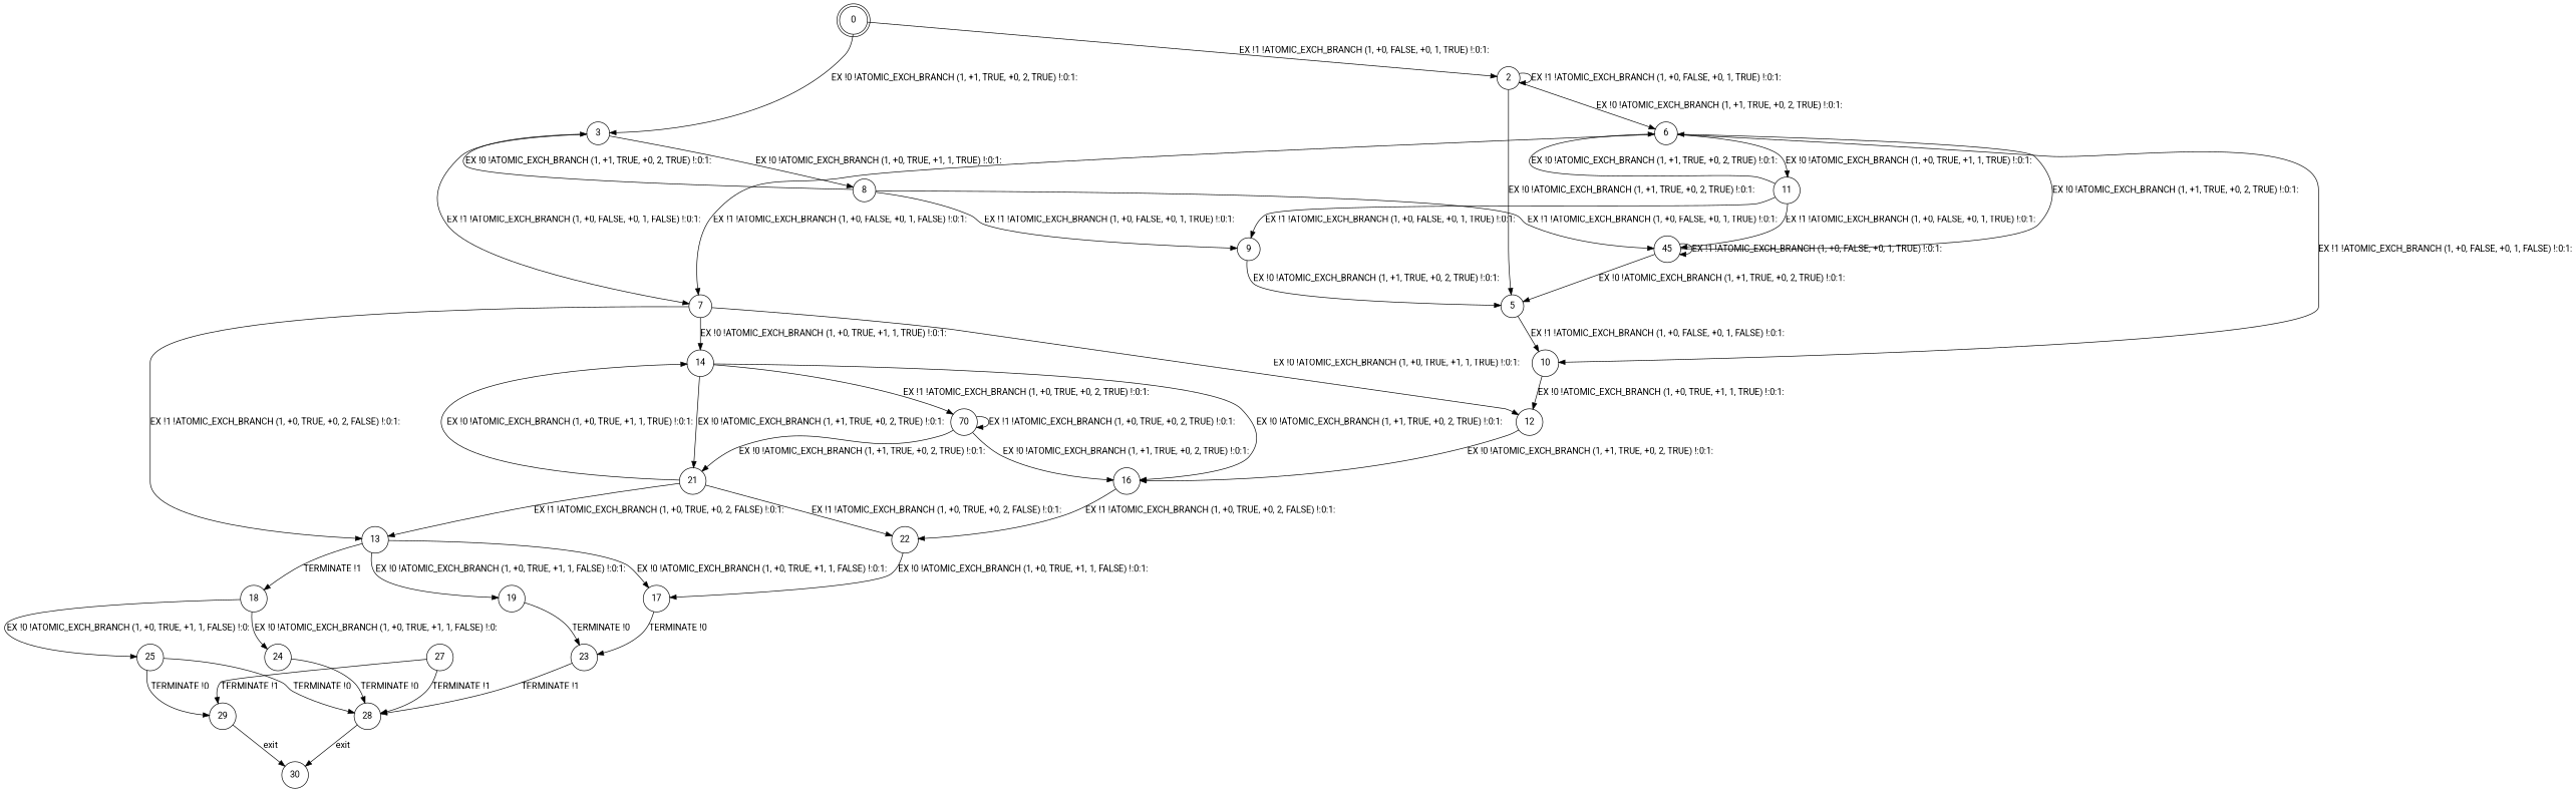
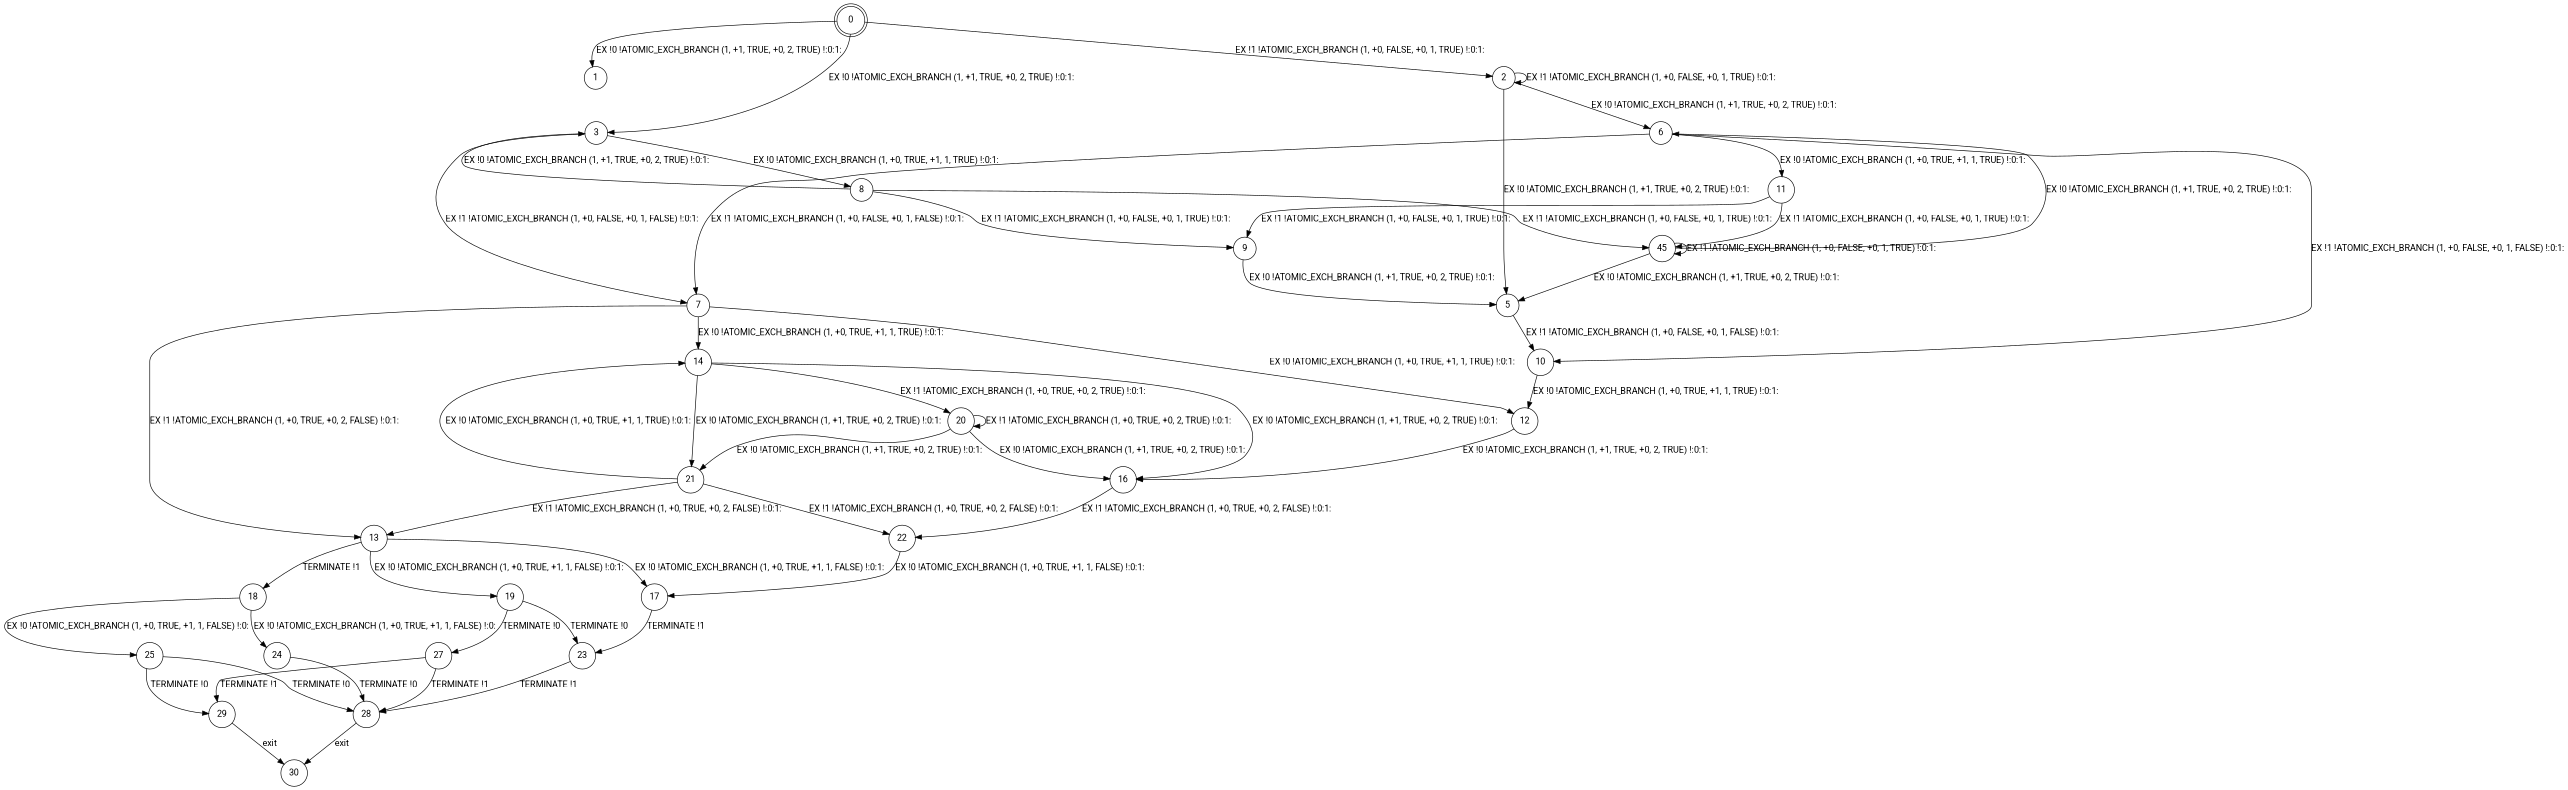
  digraph {
    fontname=Roboto
    node [fontname=Roboto shape=circle]
    edge [fontname=Roboto]
    0 [peripheries=2]
+   1
    2
    3
    5
    6
    7
    8
    10
    11
    12
    13
    14
    9
    n15 [label=45]
    16
    17
    18
    19
-   20 [label=70]
+   20
    21
    22
    23
    24
    25
    27
    28
    29
    30
+   0 -> 1 [label="EX !0 !ATOMIC_EXCH_BRANCH (1, +1, TRUE, +0, 2, TRUE) !:0:1:"]
    0 -> 2 [label="EX !1 !ATOMIC_EXCH_BRANCH (1, +0, FALSE, +0, 1, TRUE) !:0:1:"]
    0 -> 3 [label="EX !0 !ATOMIC_EXCH_BRANCH (1, +1, TRUE, +0, 2, TRUE) !:0:1:"]
    2 -> 2 [label="EX !1 !ATOMIC_EXCH_BRANCH (1, +0, FALSE, +0, 1, TRUE) !:0:1:"]
    2 -> 5 [label="EX !0 !ATOMIC_EXCH_BRANCH (1, +1, TRUE, +0, 2, TRUE) !:0:1:"]
    2 -> 6 [label="EX !0 !ATOMIC_EXCH_BRANCH (1, +1, TRUE, +0, 2, TRUE) !:0:1:"]
    3 -> 7 [label="EX !1 !ATOMIC_EXCH_BRANCH (1, +0, FALSE, +0, 1, FALSE) !:0:1:"]
    3 -> 8 [label="EX !0 !ATOMIC_EXCH_BRANCH (1, +0, TRUE, +1, 1, TRUE) !:0:1:"]
    5 -> 10 [label="EX !1 !ATOMIC_EXCH_BRANCH (1, +0, FALSE, +0, 1, FALSE) !:0:1:"]
    6 -> 7 [label="EX !1 !ATOMIC_EXCH_BRANCH (1, +0, FALSE, +0, 1, FALSE) !:0:1:"]
    6 -> 10 [label="EX !1 !ATOMIC_EXCH_BRANCH (1, +0, FALSE, +0, 1, FALSE) !:0:1:"]
    6 -> 11 [label="EX !0 !ATOMIC_EXCH_BRANCH (1, +0, TRUE, +1, 1, TRUE) !:0:1:"]
    7 -> 12 [label="EX !0 !ATOMIC_EXCH_BRANCH (1, +0, TRUE, +1, 1, TRUE) !:0:1:"]
    7 -> 13 [label="EX !1 !ATOMIC_EXCH_BRANCH (1, +0, TRUE, +0, 2, FALSE) !:0:1:"]
    7 -> 14 [label="EX !0 !ATOMIC_EXCH_BRANCH (1, +0, TRUE, +1, 1, TRUE) !:0:1:"]
    8 -> 3 [label="EX !0 !ATOMIC_EXCH_BRANCH (1, +1, TRUE, +0, 2, TRUE) !:0:1:"]
    8 -> 9 [label="EX !1 !ATOMIC_EXCH_BRANCH (1, +0, FALSE, +0, 1, TRUE) !:0:1:"]
    8 -> n15 [label="EX !1 !ATOMIC_EXCH_BRANCH (1, +0, FALSE, +0, 1, TRUE) !:0:1:"]
    10 -> 12 [label="EX !0 !ATOMIC_EXCH_BRANCH (1, +0, TRUE, +1, 1, TRUE) !:0:1:"]
-   11 -> 6 [label="EX !0 !ATOMIC_EXCH_BRANCH (1, +1, TRUE, +0, 2, TRUE) !:0:1:"]
    11 -> 9 [label="EX !1 !ATOMIC_EXCH_BRANCH (1, +0, FALSE, +0, 1, TRUE) !:0:1:"]
    11 -> n15 [label="EX !1 !ATOMIC_EXCH_BRANCH (1, +0, FALSE, +0, 1, TRUE) !:0:1:"]
    12 -> 16 [label="EX !0 !ATOMIC_EXCH_BRANCH (1, +1, TRUE, +0, 2, TRUE) !:0:1:"]
    13 -> 17 [label="EX !0 !ATOMIC_EXCH_BRANCH (1, +0, TRUE, +1, 1, FALSE) !:0:1:"]
    13 -> 18 [label="TERMINATE !1"]
    13 -> 19 [label="EX !0 !ATOMIC_EXCH_BRANCH (1, +0, TRUE, +1, 1, FALSE) !:0:1:"]
    14 -> 16 [label="EX !0 !ATOMIC_EXCH_BRANCH (1, +1, TRUE, +0, 2, TRUE) !:0:1:"]
    14 -> 20 [label="EX !1 !ATOMIC_EXCH_BRANCH (1, +0, TRUE, +0, 2, TRUE) !:0:1:"]
    14 -> 21 [label="EX !0 !ATOMIC_EXCH_BRANCH (1, +1, TRUE, +0, 2, TRUE) !:0:1:"]
    9 -> 5 [label="EX !0 !ATOMIC_EXCH_BRANCH (1, +1, TRUE, +0, 2, TRUE) !:0:1:"]
    n15 -> 5 [label="EX !0 !ATOMIC_EXCH_BRANCH (1, +1, TRUE, +0, 2, TRUE) !:0:1:"]
    n15 -> 6 [label="EX !0 !ATOMIC_EXCH_BRANCH (1, +1, TRUE, +0, 2, TRUE) !:0:1:"]
    n15 -> n15 [label="EX !1 !ATOMIC_EXCH_BRANCH (1, +0, FALSE, +0, 1, TRUE) !:0:1:"]
    16 -> 22 [label="EX !1 !ATOMIC_EXCH_BRANCH (1, +0, TRUE, +0, 2, FALSE) !:0:1:"]
-   17 -> 23 [label="TERMINATE !0"]
+   17 -> 23 [label="TERMINATE !1"]
    18 -> 24 [label="EX !0 !ATOMIC_EXCH_BRANCH (1, +0, TRUE, +1, 1, FALSE) !:0:"]
    18 -> 25 [label="EX !0 !ATOMIC_EXCH_BRANCH (1, +0, TRUE, +1, 1, FALSE) !:0:"]
    19 -> 23 [label="TERMINATE !0"]
+   19 -> 27 [label="TERMINATE !0"]
    20 -> 16 [label="EX !0 !ATOMIC_EXCH_BRANCH (1, +1, TRUE, +0, 2, TRUE) !:0:1:"]
    20 -> 20 [label="EX !1 !ATOMIC_EXCH_BRANCH (1, +0, TRUE, +0, 2, TRUE) !:0:1:"]
    20 -> 21 [label="EX !0 !ATOMIC_EXCH_BRANCH (1, +1, TRUE, +0, 2, TRUE) !:0:1:"]
    21 -> 13 [label="EX !1 !ATOMIC_EXCH_BRANCH (1, +0, TRUE, +0, 2, FALSE) !:0:1:"]
    21 -> 14 [label="EX !0 !ATOMIC_EXCH_BRANCH (1, +0, TRUE, +1, 1, TRUE) !:0:1:"]
    21 -> 22 [label="EX !1 !ATOMIC_EXCH_BRANCH (1, +0, TRUE, +0, 2, FALSE) !:0:1:"]
    22 -> 17 [label="EX !0 !ATOMIC_EXCH_BRANCH (1, +0, TRUE, +1, 1, FALSE) !:0:1:"]
    23 -> 28 [label="TERMINATE !1"]
    24 -> 28 [label="TERMINATE !0"]
    25 -> 28 [label="TERMINATE !0"]
    25 -> 29 [label="TERMINATE !0"]
    27 -> 28 [label="TERMINATE !1"]
    27 -> 29 [label="TERMINATE !1"]
    28 -> 30 [label=exit]
    29 -> 30 [label=exit]
  }
